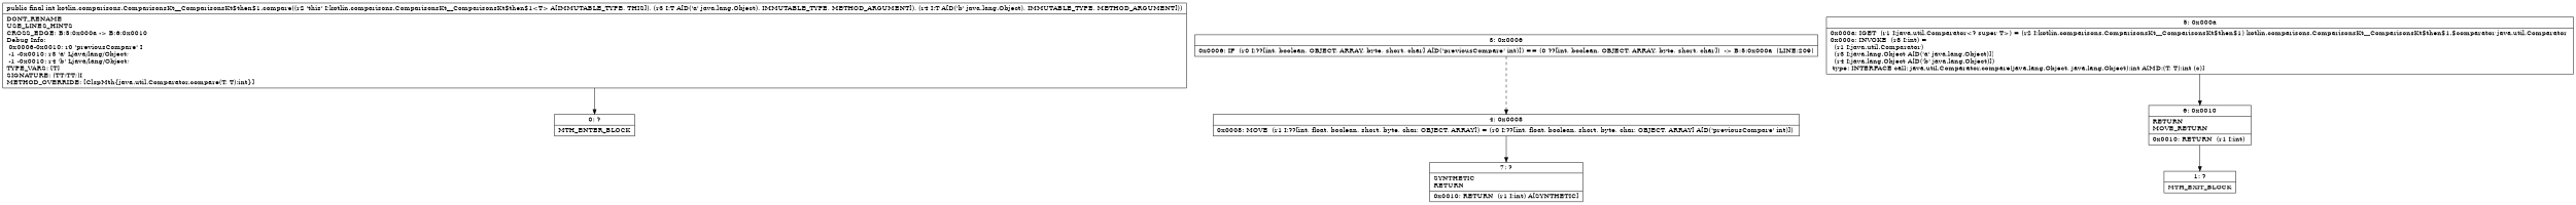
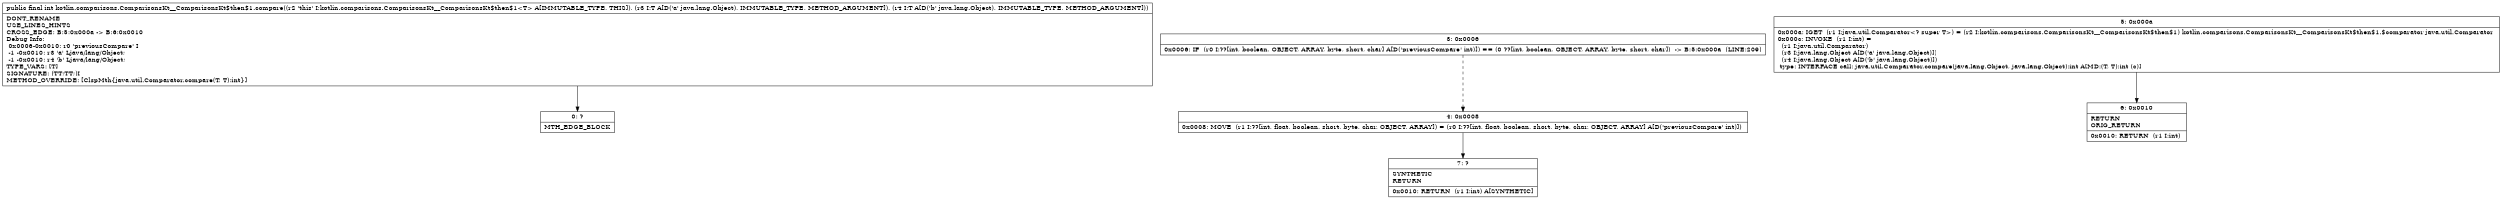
  digraph {
    node [shape=record]
-   n1 [label="{0\:\ ?|MTH_ENTER_BLOCK\l}"]
+   n1 [label="{0\:\ ?|MTH_EDGE_BLOCK\l}"]
    n2 [label="{3\:\ 0x0006|0x0006: IF  (r0 I:??[int, boolean, OBJECT, ARRAY, byte, short, char] A[D('previousCompare' int)]) == (0 ??[int, boolean, OBJECT, ARRAY, byte, short, char])  \-\> B:5:0x000a  (LINE:209)\l}"]
    n3 [label="{4\:\ 0x0008|0x0008: MOVE  (r1 I:??[int, float, boolean, short, byte, char, OBJECT, ARRAY]) = (r0 I:??[int, float, boolean, short, byte, char, OBJECT, ARRAY] A[D('previousCompare' int)]) \l}"]
    n4 [label="{7\:\ ?|SYNTHETIC\lRETURN\l|0x0010: RETURN  (r1 I:int) A[SYNTHETIC]\l}"]
-   n5 [label="{5\:\ 0x000a|0x000a: IGET  (r1 I:java.util.Comparator\<? super T\>) = (r2 I:kotlin.comparisons.ComparisonsKt__ComparisonsKt$then$1) kotlin.comparisons.ComparisonsKt__ComparisonsKt$then$1.$comparator java.util.Comparator \l0x000c: INVOKE  (r8 I:int) = \l  (r1 I:java.util.Comparator)\l  (r3 I:java.lang.Object A[D('a' java.lang.Object)])\l  (r4 I:java.lang.Object A[D('b' java.lang.Object)])\l type: INTERFACE call: java.util.Comparator.compare(java.lang.Object, java.lang.Object):int A[MD:(T, T):int (c)]\l}"]
-   n6 [label="{6\:\ 0x0010|RETURN\lMOVE_RETURN\l|0x0010: RETURN  (r1 I:int) \l}"]
-   n7 [label="{1\:\ ?|MTH_EXIT_BLOCK\l}"]
+   n5 [label="{5\:\ 0x000a|0x000a: IGET  (r1 I:java.util.Comparator\<? super T\>) = (r2 I:kotlin.comparisons.ComparisonsKt__ComparisonsKt$then$1) kotlin.comparisons.ComparisonsKt__ComparisonsKt$then$1.$comparator java.util.Comparator \l0x000c: INVOKE  (r1 I:int) = \l  (r1 I:java.util.Comparator)\l  (r3 I:java.lang.Object A[D('a' java.lang.Object)])\l  (r4 I:java.lang.Object A[D('b' java.lang.Object)])\l type: INTERFACE call: java.util.Comparator.compare(java.lang.Object, java.lang.Object):int A[MD:(T, T):int (c)]\l}"]
+   n6 [label="{6\:\ 0x0010|RETURN\lORIG_RETURN\l|0x0010: RETURN  (r1 I:int) \l}"]
    n8 [label="{public final int kotlin.comparisons.ComparisonsKt__ComparisonsKt$then$1.compare((r2 'this' I:kotlin.comparisons.ComparisonsKt__ComparisonsKt$then$1\<T\> A[IMMUTABLE_TYPE, THIS]), (r3 I:T A[D('a' java.lang.Object), IMMUTABLE_TYPE, METHOD_ARGUMENT]), (r4 I:T A[D('b' java.lang.Object), IMMUTABLE_TYPE, METHOD_ARGUMENT]))  | DONT_RENAME\lUSE_LINES_HINTS\lCROSS_EDGE: B:5:0x000a \-\> B:6:0x0010\lDebug Info:\l  0x0006\-0x0010: r0 'previousCompare' I\l  \-1 \-0x0010: r3 'a' Ljava\/lang\/Object;\l  \-1 \-0x0010: r4 'b' Ljava\/lang\/Object;\lTYPE_VARS: [T]\lSIGNATURE: (TT;TT;)I\lMETHOD_OVERRIDE: [ClspMth\{java.util.Comparator.compare(T, T):int\}]\l}"]
    n2 -> n3 [style=dashed]
    n3 -> n4
    n5 -> n6
-   n6 -> n7
    n8 -> n1
  }
